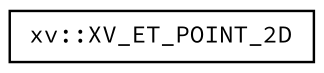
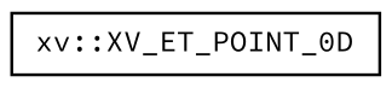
  digraph {
    rankdir=LR
    fontname="Source Code Pro"
-   n1 [color=black fillcolor=white fontname="Source Code Pro" fontsize=10 height=0.2 label="xv::XV_ET_POINT_2D" shape=record style=filled width=0.4]
+   n1 [color=black fillcolor=white fontname="Source Code Pro" fontsize=10 height=0.2 label="xv::XV_ET_POINT_0D" shape=record style=filled width=0.4]
  }
